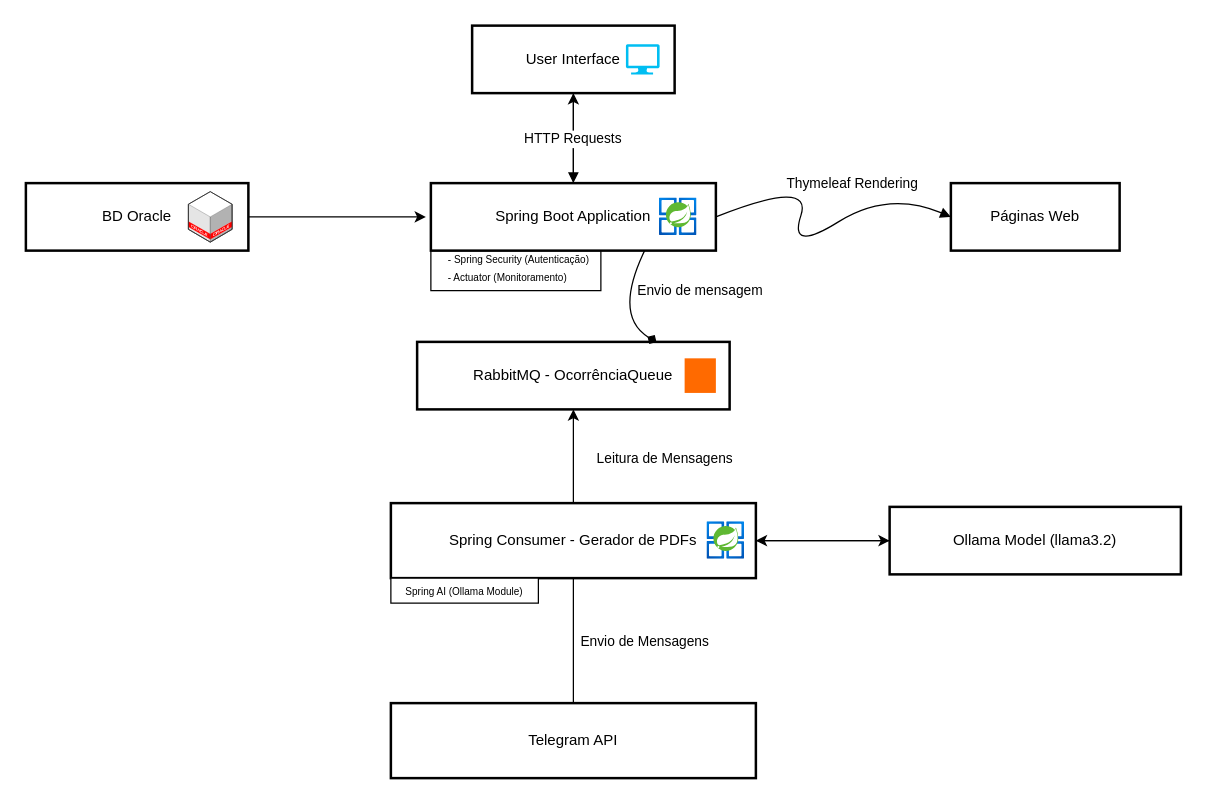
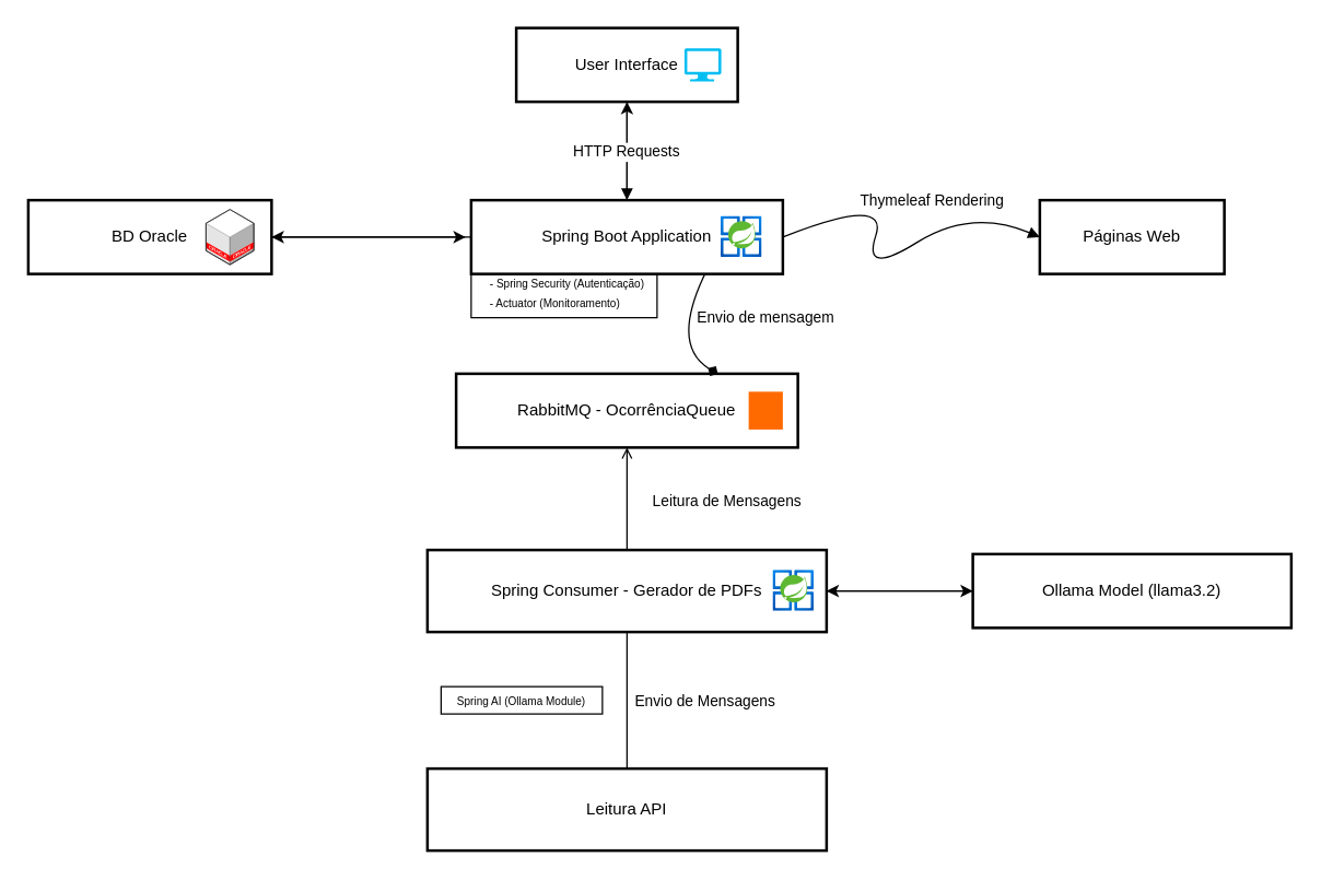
  <mxCell id="0" />
  <mxCell id="1" parent="0" />
  <mxCell id="2" value="" style="rounded=0;whiteSpace=wrap;html=1;" parent="1" vertex="1"><mxGeometry x="344" y="200" width="136" height="32" as="geometry" /></mxCell>
  <mxCell id="3" value="User Interface" style="whiteSpace=wrap;strokeWidth=2;" parent="1" vertex="1"><mxGeometry x="377" y="20" width="162" height="54" as="geometry" /></mxCell>
  <mxCell id="4" style="edgeStyle=orthogonalEdgeStyle;rounded=0;orthogonalLoop=1;jettySize=auto;html=1;entryX=0.5;entryY=1;entryDx=0;entryDy=0;" parent="1" source="6" target="3" edge="1"><mxGeometry relative="1" as="geometry" /></mxCell>
+ <mxCell id="5" style="edgeStyle=orthogonalEdgeStyle;rounded=0;orthogonalLoop=1;jettySize=auto;html=1;" parent="1" source="6" target="22" edge="1"><mxGeometry relative="1" as="geometry" /></mxCell>
  <mxCell id="6" value="Spring Boot Application" style="whiteSpace=wrap;strokeWidth=2;" parent="1" vertex="1"><mxGeometry x="344" y="146" width="228" height="54" as="geometry" /></mxCell>
  <mxCell id="7" value="Páginas Web" style="whiteSpace=wrap;strokeWidth=2;" parent="1" vertex="1"><mxGeometry x="760" y="146" width="135" height="54" as="geometry" /></mxCell>
  <mxCell id="8" style="edgeStyle=orthogonalEdgeStyle;rounded=0;orthogonalLoop=1;jettySize=auto;html=1;entryX=1;entryY=0.5;entryDx=0;entryDy=0;" parent="1" source="10" target="16" edge="1"><mxGeometry relative="1" as="geometry" /></mxCell>
  <mxCell id="9" value="RabbitMQ - OcorrênciaQueue" style="whiteSpace=wrap;strokeWidth=2;" parent="1" vertex="1"><mxGeometry x="333" y="273.01" width="250" height="54" as="geometry" /></mxCell>
  <mxCell id="10" value="Ollama Model (llama3.2)" style="whiteSpace=wrap;strokeWidth=2;" parent="1" vertex="1"><mxGeometry x="711" y="405" width="233" height="54" as="geometry" /></mxCell>
  <mxCell id="11" style="edgeStyle=orthogonalEdgeStyle;rounded=0;orthogonalLoop=1;jettySize=auto;html=1;entryX=0;entryY=0.5;entryDx=0;entryDy=0;" parent="1" source="16" target="10" edge="1"><mxGeometry relative="1" as="geometry" /></mxCell>
- <mxCell id="12" style="edgeStyle=orthogonalEdgeStyle;rounded=0;orthogonalLoop=1;jettySize=auto;html=1;entryX=0.5;entryY=1;entryDx=0;entryDy=0;exitX=0.5;exitY=0;exitDx=0;exitDy=0;" parent="1" source="16" target="9" edge="1"><mxGeometry relative="1" as="geometry" /></mxCell>
+ <mxCell id="12" style="edgeStyle=orthogonalEdgeStyle;rounded=0;orthogonalLoop=1;jettySize=auto;html=1;entryX=0.5;entryY=1;entryDx=0;entryDy=0;exitX=0.5;exitY=0;exitDx=0;exitDy=0;endArrow=open;" parent="1" source="16" target="9" edge="1"><mxGeometry relative="1" as="geometry" /></mxCell>
  <mxCell id="13" value="&lt;div&gt;Leitura de Mensagens&lt;/div&gt;" style="edgeLabel;html=1;align=center;verticalAlign=middle;resizable=0;points=[];" parent="12" vertex="1" connectable="0"><mxGeometry x="-0.126" y="-4" relative="1" as="geometry"><mxPoint x="68" y="-4" as="offset" /></mxGeometry></mxCell>
  <mxCell id="14" style="edgeStyle=orthogonalEdgeStyle;rounded=0;orthogonalLoop=1;jettySize=auto;html=1;entryX=0.5;entryY=0;entryDx=0;entryDy=0;endArrow=none;" edge="1" parent="1" source="16" target="31"><mxGeometry relative="1" as="geometry" /></mxCell>
  <mxCell id="15" value="&lt;div&gt;Envio de Mensagens&lt;/div&gt;" style="edgeLabel;html=1;align=center;verticalAlign=middle;resizable=0;points=[];" vertex="1" connectable="0" parent="14"><mxGeometry x="0.24" y="1" relative="1" as="geometry"><mxPoint x="55" y="-12" as="offset" /></mxGeometry></mxCell>
  <mxCell id="16" value="Spring Consumer - Gerador de PDFs" style="whiteSpace=wrap;strokeWidth=2;" parent="1" vertex="1"><mxGeometry x="312" y="402" width="292" height="60" as="geometry" /></mxCell>
  <mxCell id="17" value="HTTP Requests" style="curved=1;startArrow=none;endArrow=block;exitX=0.5;exitY=1;entryX=0.5;entryY=0.01;" parent="1" source="3" target="6" edge="1"><mxGeometry relative="1" as="geometry"><Array as="points" /></mxGeometry></mxCell>
  <mxCell id="18" value="" style="curved=1;startArrow=none;endArrow=block;exitX=1;exitY=0.5;entryX=0;entryY=0.5;entryDx=0;entryDy=0;exitDx=0;exitDy=0;" parent="1" source="6" target="7" edge="1"><mxGeometry relative="1" as="geometry"><Array as="points"><mxPoint x="650" y="142" /><mxPoint x="630" y="202" /><mxPoint x="710" y="152" /></Array></mxGeometry></mxCell>
  <mxCell id="19" value="Thymeleaf Rendering" style="edgeLabel;html=1;align=center;verticalAlign=middle;resizable=0;points=[];" parent="18" vertex="1" connectable="0"><mxGeometry x="0.344" y="3" relative="1" as="geometry"><mxPoint x="8" y="-26" as="offset" /></mxGeometry></mxCell>
  <mxCell id="20" value="Envio de mensagem" style="curved=1;startArrow=none;endArrow=diamond;exitX=0.75;exitY=1;entryX=0.766;entryY=0.005;exitDx=0;exitDy=0;entryDx=0;entryDy=0;entryPerimeter=0;" parent="1" source="6" target="9" edge="1"><mxGeometry x="-0.81" y="54" relative="1" as="geometry"><Array as="points"><mxPoint x="490" y="252" /></Array><mxPoint as="offset" /></mxGeometry></mxCell>
  <mxCell id="21" style="edgeStyle=orthogonalEdgeStyle;rounded=0;orthogonalLoop=1;jettySize=auto;html=1;" parent="1" source="22" edge="1"><mxGeometry relative="1" as="geometry"><mxPoint x="340" y="173" as="targetPoint" /></mxGeometry></mxCell>
  <mxCell id="22" value="BD Oracle" style="whiteSpace=wrap;strokeWidth=2;" parent="1" vertex="1"><mxGeometry x="20" y="146" width="178" height="54" as="geometry" /></mxCell>
  <mxCell id="23" value="" style="verticalLabelPosition=bottom;html=1;verticalAlign=top;align=center;strokeColor=none;fillColor=#00BEF2;shape=mxgraph.azure.computer;pointerEvents=1;" parent="1" vertex="1"><mxGeometry x="500" y="34.85" width="27" height="24.3" as="geometry" /></mxCell>
  <mxCell id="24" value="" style="image;aspect=fixed;html=1;points=[];align=center;fontSize=12;image=img/lib/azure2/compute/Azure_Spring_Cloud.svg;" parent="1" vertex="1"><mxGeometry x="527" y="158" width="30" height="30" as="geometry" /></mxCell>
  <mxCell id="25" value="" style="image;aspect=fixed;html=1;points=[];align=center;fontSize=12;image=img/lib/azure2/compute/Azure_Spring_Cloud.svg;" parent="1" vertex="1"><mxGeometry x="565" y="417" width="30" height="30" as="geometry" /></mxCell>
  <mxCell id="26" value="" style="shape=image;html=1;verticalAlign=top;verticalLabelPosition=bottom;labelBackgroundColor=#ffffff;imageAspect=0;aspect=fixed;image=https://cdn0.iconfinder.com/data/icons/phosphor-regular-vol-3/256/horse-128.png" parent="1" vertex="1"><mxGeometry x="900" y="414" width="36" height="36" as="geometry" /></mxCell>
  <mxCell id="27" value="" style="points=[];aspect=fixed;html=1;align=center;shadow=0;dashed=0;fillColor=#FF6A00;strokeColor=none;shape=mxgraph.alibaba_cloud.mq_message_queue;" parent="1" vertex="1"><mxGeometry x="547" y="286.17" width="25" height="27.67" as="geometry" /></mxCell>
  <mxCell id="28" value="" style="verticalLabelPosition=bottom;html=1;verticalAlign=top;strokeWidth=1;align=center;outlineConnect=0;dashed=0;outlineConnect=0;shape=mxgraph.aws3d.oracleDataCenter;fillColor=#ffffff;strokeColor=#5E5E5E;aspect=fixed;" parent="1" vertex="1"><mxGeometry x="150" y="152.8" width="35" height="40.4" as="geometry" /></mxCell>
  <mxCell id="29" value="&lt;div&gt;&lt;font style=&quot;font-size: 8px;&quot;&gt;- Spring Security (Autenticação)&lt;/font&gt;&lt;/div&gt;&lt;div align=&quot;left&quot;&gt;&lt;font style=&quot;font-size: 8px;&quot;&gt;- Actuator (Monitoramento)&lt;/font&gt;&lt;/div&gt;" style="text;html=1;align=center;verticalAlign=middle;resizable=0;points=[];autosize=1;strokeColor=none;fillColor=none;" parent="1" vertex="1"><mxGeometry x="344" y="193.2" width="140" height="40" as="geometry" /></mxCell>
- <mxCell id="30" value="&lt;div&gt;&lt;font style=&quot;font-size: 8px;&quot;&gt;Spring AI (Ollama Module)&lt;/font&gt;&lt;/div&gt;" style="rounded=0;whiteSpace=wrap;html=1;" parent="1" vertex="1"><mxGeometry x="312" y="462" width="118" height="20" as="geometry" /></mxCell>
- <mxCell id="31" value="Telegram API" style="whiteSpace=wrap;strokeWidth=2;" vertex="1" parent="1"><mxGeometry x="312" y="562" width="292" height="60" as="geometry" /></mxCell>
+ <mxCell id="30" value="&lt;div&gt;&lt;font style=&quot;font-size: 8px;&quot;&gt;Spring AI (Ollama Module)&lt;/font&gt;&lt;/div&gt;" style="rounded=0;whiteSpace=wrap;html=1;" parent="1" vertex="1"><mxGeometry x="322" y="502" width="118" height="20" as="geometry" /></mxCell>
+ <mxCell id="31" value="Leitura API" style="whiteSpace=wrap;strokeWidth=2;" vertex="1" parent="1"><mxGeometry x="312" y="562" width="292" height="60" as="geometry" /></mxCell>
  <mxCell id="32" value="" style="shape=image;html=1;verticalAlign=top;verticalLabelPosition=bottom;labelBackgroundColor=#ffffff;imageAspect=0;aspect=fixed;image=https://cdn0.iconfinder.com/data/icons/social-media-2104/24/social_media_social_media_logo_docker-128.png" vertex="1" parent="1"><mxGeometry x="312" y="245.01" width="28" height="28" as="geometry" /></mxCell>
  <mxCell id="33" value="" style="shape=image;html=1;verticalAlign=top;verticalLabelPosition=bottom;labelBackgroundColor=#ffffff;imageAspect=0;aspect=fixed;image=https://cdn0.iconfinder.com/data/icons/social-media-2104/24/social_media_social_media_logo_docker-128.png" vertex="1" parent="1"><mxGeometry x="292" y="377" width="28" height="28" as="geometry" /></mxCell>
  <mxCell id="34" value="" style="shape=image;html=1;verticalAlign=top;verticalLabelPosition=bottom;labelBackgroundColor=#ffffff;imageAspect=0;aspect=fixed;image=https://cdn0.iconfinder.com/data/icons/social-media-2104/24/social_media_social_media_logo_docker-128.png" vertex="1" parent="1"><mxGeometry x="690" y="377" width="28" height="28" as="geometry" /></mxCell>
  <mxCell id="35" value="" style="shape=image;html=1;verticalAlign=top;verticalLabelPosition=bottom;labelBackgroundColor=#ffffff;imageAspect=0;aspect=fixed;image=https://cdn0.iconfinder.com/data/icons/social-media-2104/24/social_media_social_media_logo_docker-128.png" vertex="1" parent="1"><mxGeometry x="320" y="124.8" width="28" height="28" as="geometry" /></mxCell>
